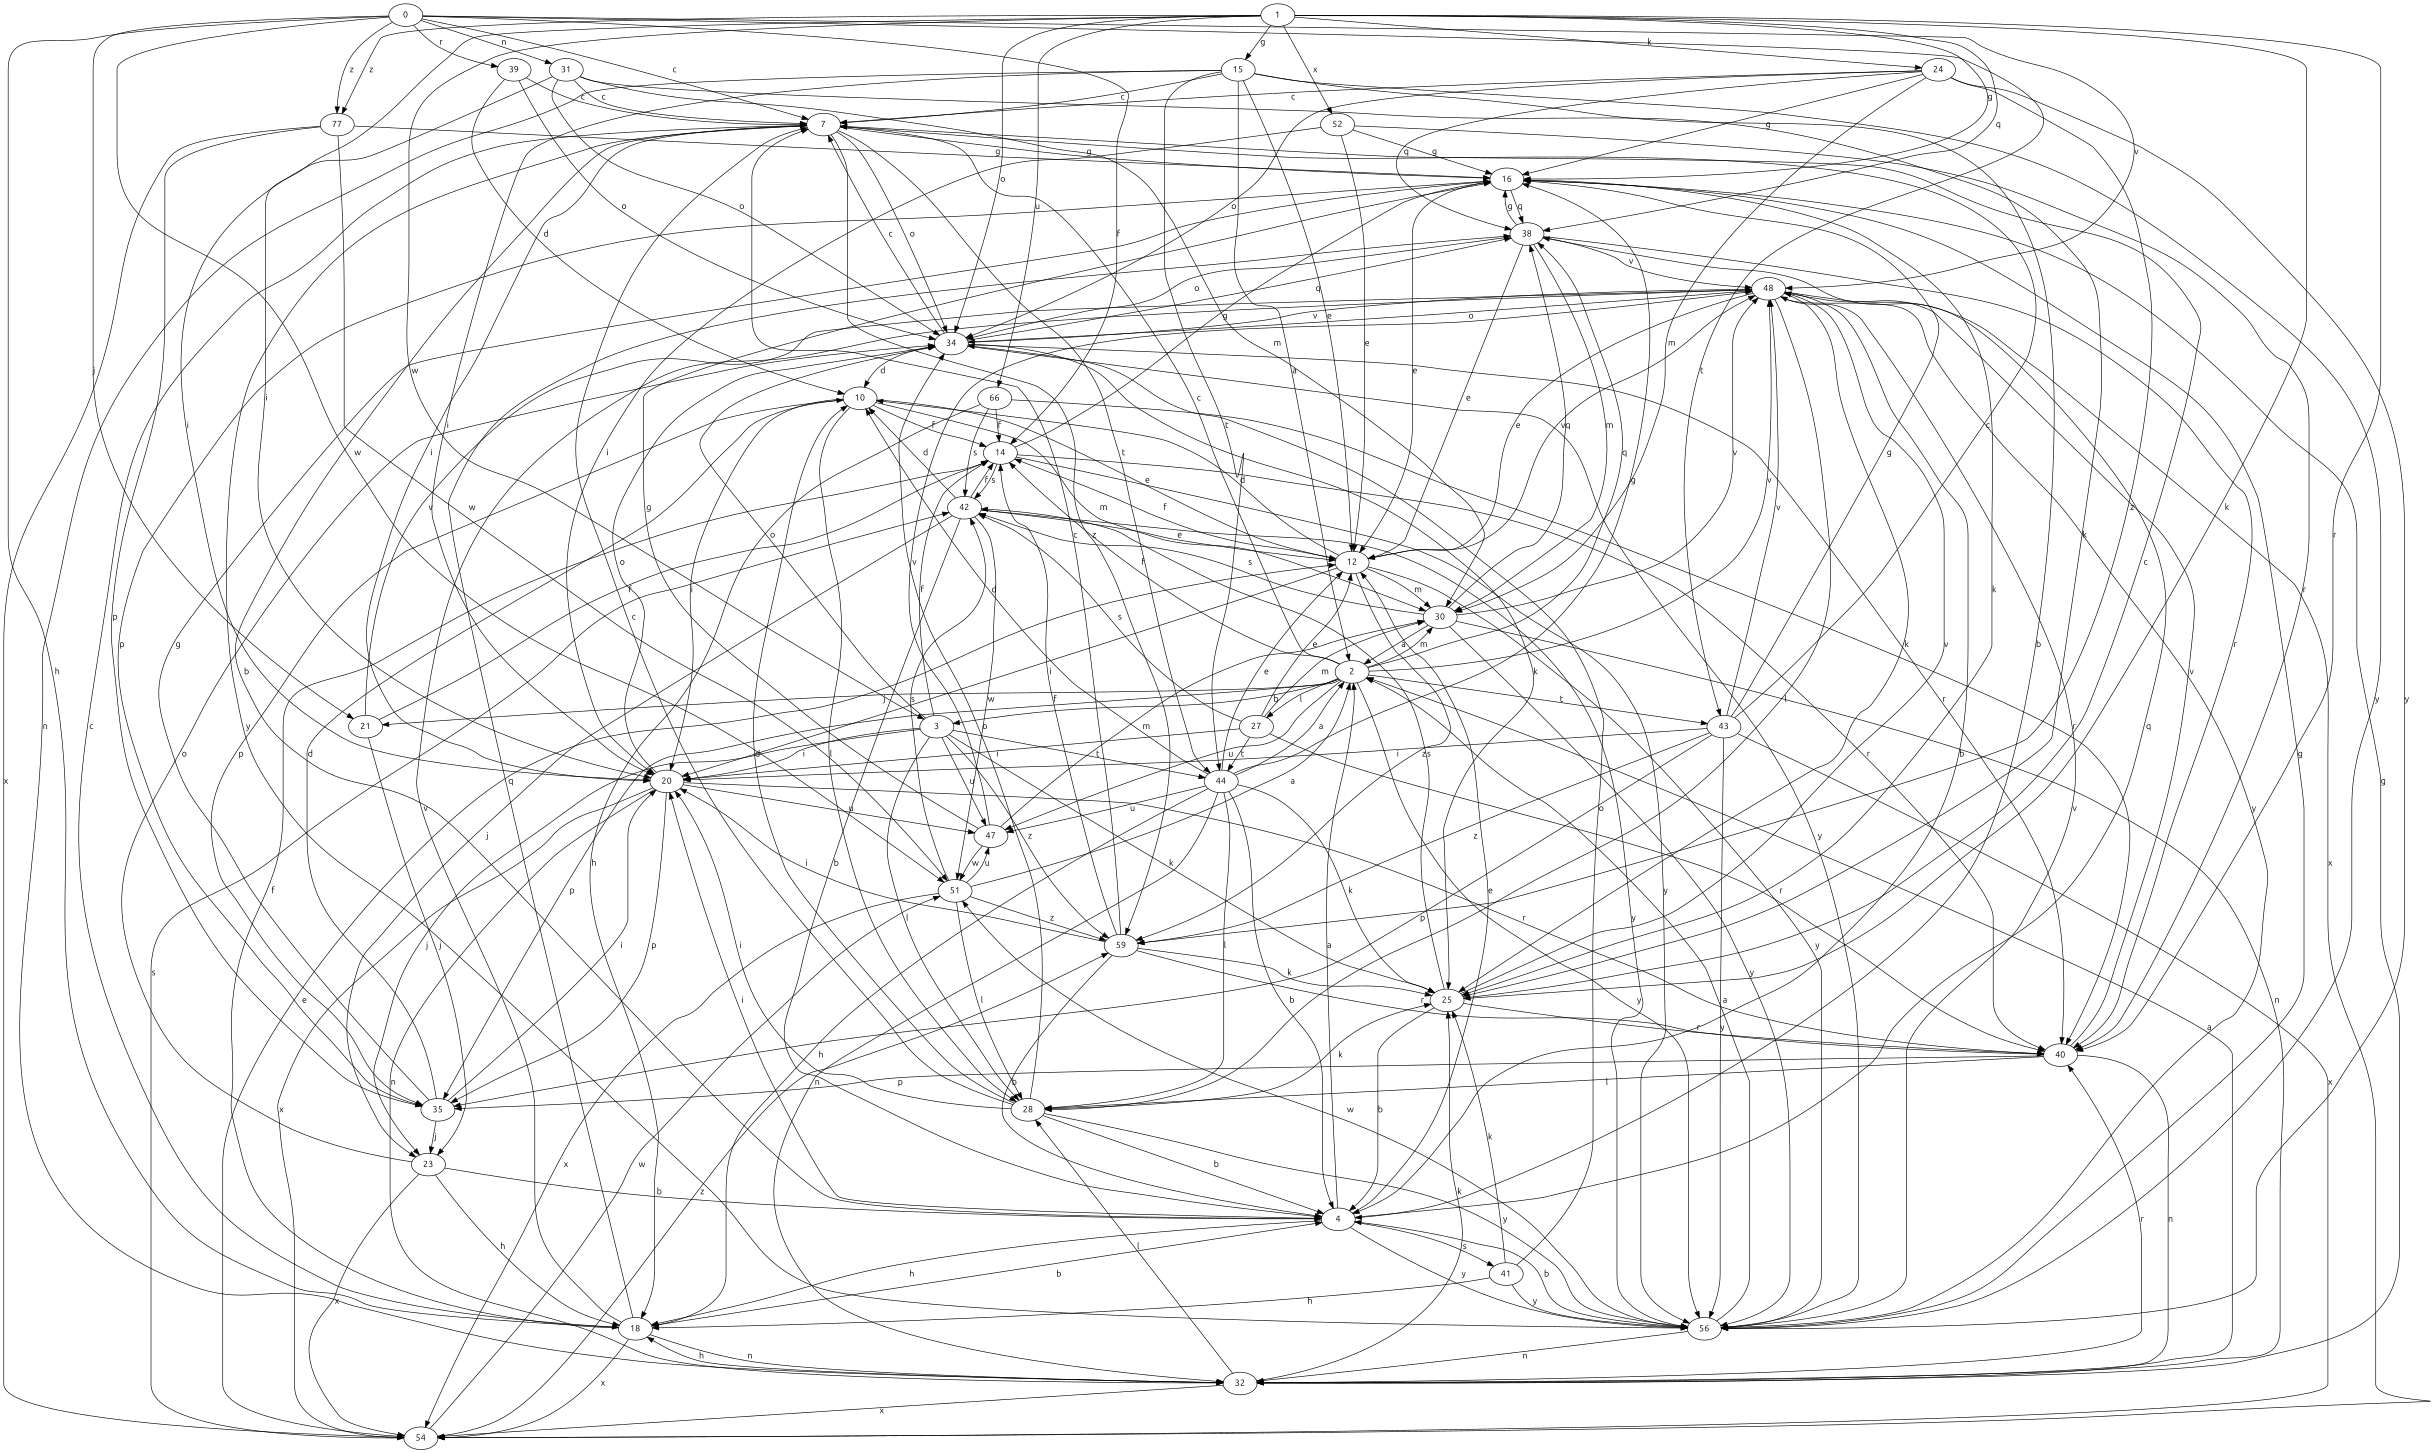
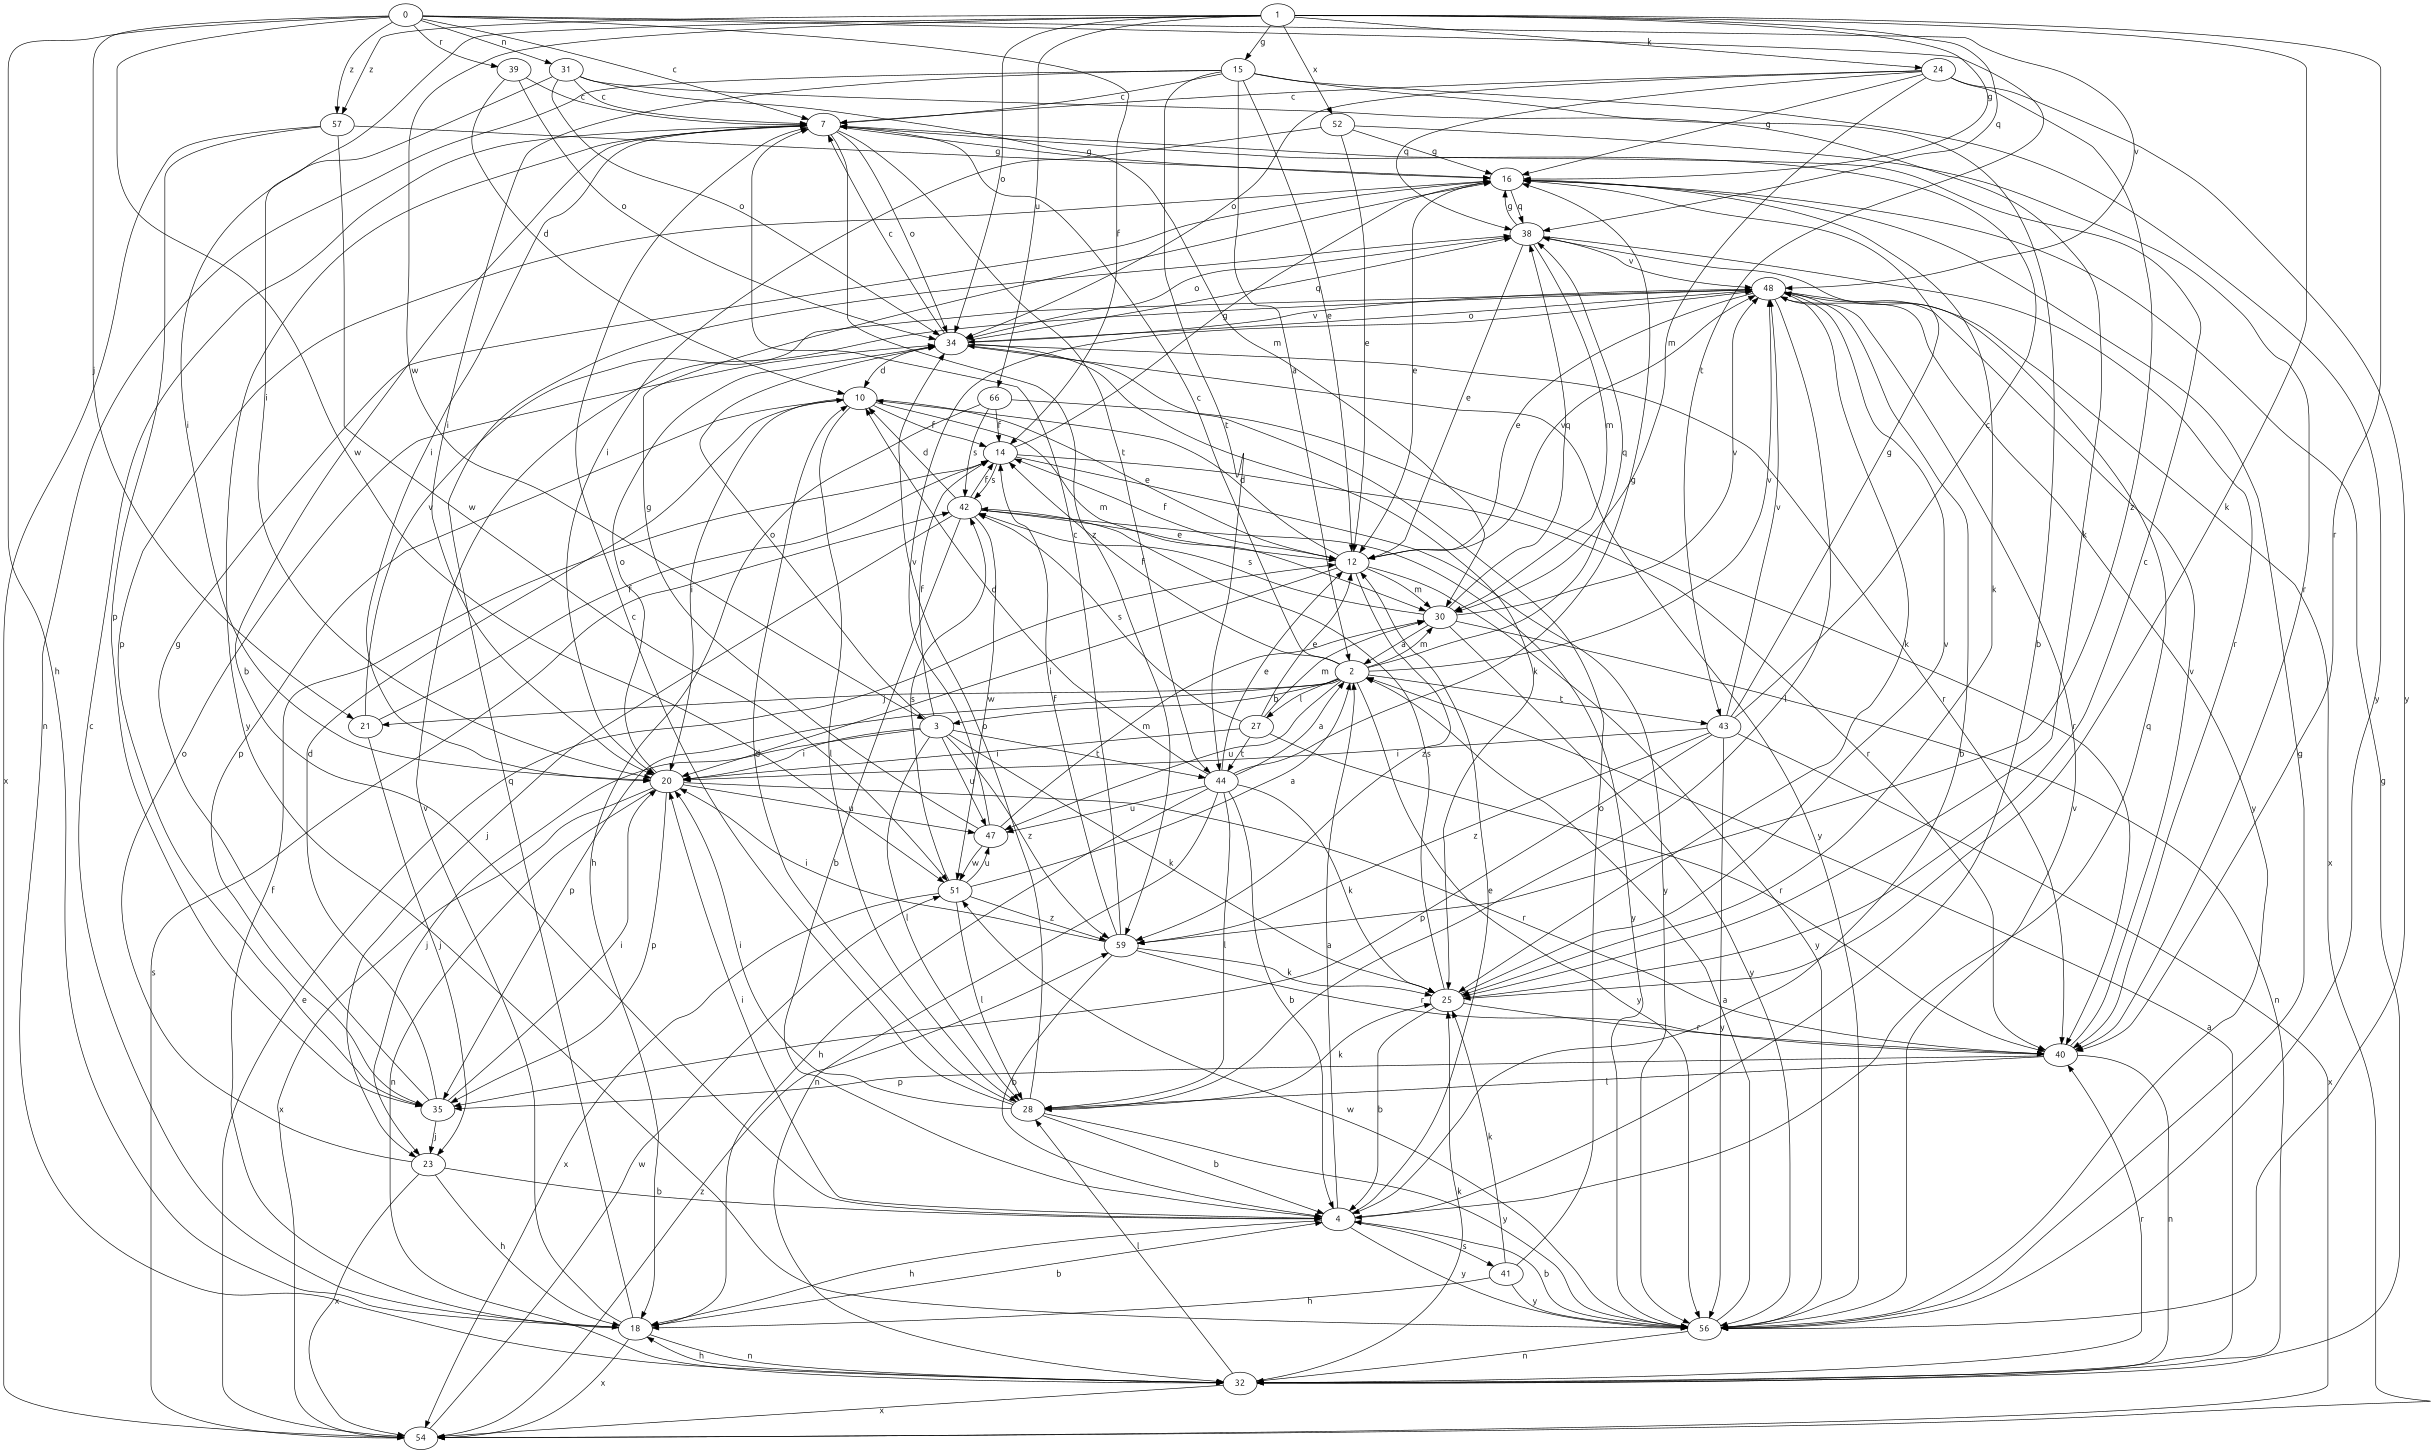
  strict digraph {
    fontname=Ubuntu
    node [fontname=Ubuntu]
    edge [fontname=Ubuntu]
    0
    7
    14
    18
    21
    31
    39
    43
    48
    51
-   57 [label=77]
+   57
    16
    20
    34
    56
    44
    59
    4
    40
    42
    38
    32
    54
    23
    25
    30
    10
    35
    28
    12
    2
    47
    1
    3
    15
    24
    n37 [label=66]
    52
    27
    41
    0 -> 7 [label=c]
    0 -> 14 [label=f]
    0 -> 18 [label=h]
    0 -> 21 [label=j]
    0 -> 31 [label=n]
    0 -> 39 [label=r]
    0 -> 43 [label=t]
    0 -> 48 [label=v]
    0 -> 51 [label=w]
    0 -> 57 [label=z]
    7 -> 16 [label=g]
    7 -> 20 [label=i]
    7 -> 34 [label=o]
    7 -> 56 [label=y]
    7 -> 44 [label=t]
    7 -> 59 [label=z]
    7 -> 4 [label=b]
    14 -> 16 [label=g]
    14 -> 56 [label=y]
    14 -> 40 [label=r]
    14 -> 42 [label=s]
    18 -> 7 [label=c]
    18 -> 14 [label=f]
    18 -> 48 [label=v]
    18 -> 4 [label=b]
    18 -> 38 [label=q]
    18 -> 32 [label=n]
    18 -> 54 [label=x]
    21 -> 14 [label=f]
    21 -> 48 [label=v]
    21 -> 23 [label=j]
    31 -> 7 [label=c]
    31 -> 20 [label=i]
    31 -> 34 [label=o]
    31 -> 25 [label=k]
    31 -> 30 [label=m]
    39 -> 7 [label=c]
    39 -> 34 [label=o]
    39 -> 10 [label=d]
    43 -> 7 [label=c]
    43 -> 48 [label=v]
    43 -> 16 [label=g]
    43 -> 20 [label=i]
    43 -> 56 [label=y]
    43 -> 59 [label=z]
    43 -> 54 [label=x]
    43 -> 35 [label=p]
    48 -> 34 [label=o]
    48 -> 56 [label=y]
    48 -> 4 [label=b]
    48 -> 54 [label=x]
    48 -> 25 [label=k]
    48 -> 28 [label=l]
    48 -> 12 [label=e]
    51 -> 59 [label=z]
    51 -> 42 [label=s]
    51 -> 54 [label=x]
    51 -> 28 [label=l]
    51 -> 2 [label=a]
    51 -> 47 [label=u]
    57 -> 51 [label=w]
    57 -> 16 [label=g]
    57 -> 54 [label=x]
    57 -> 35 [label=p]
    16 -> 38 [label=q]
    16 -> 25 [label=k]
    16 -> 35 [label=p]
    16 -> 12 [label=e]
    20 -> 34 [label=o]
    20 -> 40 [label=r]
    20 -> 32 [label=n]
    20 -> 54 [label=x]
    20 -> 35 [label=p]
    20 -> 47 [label=u]
    34 -> 7 [label=c]
    34 -> 48 [label=v]
    34 -> 56 [label=y]
    34 -> 40 [label=r]
    34 -> 38 [label=q]
    34 -> 25 [label=k]
    34 -> 10 [label=d]
    56 -> 48 [label=v]
    56 -> 51 [label=w]
    56 -> 16 [label=g]
    56 -> 4 [label=b]
    56 -> 32 [label=n]
    56 -> 2 [label=a]
    44 -> 18 [label=h]
    44 -> 16 [label=g]
    44 -> 4 [label=b]
    44 -> 32 [label=n]
    44 -> 25 [label=k]
    44 -> 10 [label=d]
    44 -> 28 [label=l]
    44 -> 12 [label=e]
    44 -> 2 [label=a]
    44 -> 47 [label=u]
    59 -> 7 [label=c]
    59 -> 14 [label=f]
    59 -> 20 [label=i]
    59 -> 4 [label=b]
    59 -> 40 [label=r]
    59 -> 25 [label=k]
    4 -> 18 [label=h]
    4 -> 20 [label=i]
    4 -> 56 [label=y]
    4 -> 38 [label=q]
    4 -> 12 [label=e]
    4 -> 2 [label=a]
    4 -> 41 [label=s]
    40 -> 48 [label=v]
    40 -> 32 [label=n]
    40 -> 35 [label=p]
    40 -> 28 [label=l]
    42 -> 14 [label=f]
    42 -> 51 [label=w]
    42 -> 56 [label=y]
    42 -> 4 [label=b]
    42 -> 23 [label=j]
    42 -> 10 [label=d]
    42 -> 12 [label=e]
    38 -> 48 [label=v]
    38 -> 16 [label=g]
    38 -> 34 [label=o]
    38 -> 40 [label=r]
    38 -> 30 [label=m]
    38 -> 12 [label=e]
    32 -> 18 [label=h]
    32 -> 16 [label=g]
    32 -> 40 [label=r]
    32 -> 54 [label=x]
    32 -> 25 [label=k]
    32 -> 28 [label=l]
    32 -> 2 [label=a]
    54 -> 51 [label=w]
    54 -> 59 [label=z]
    54 -> 42 [label=s]
    54 -> 12 [label=e]
    23 -> 18 [label=h]
    23 -> 34 [label=o]
    23 -> 4 [label=b]
    23 -> 54 [label=x]
    25 -> 7 [label=c]
    25 -> 48 [label=v]
    25 -> 4 [label=b]
    25 -> 40 [label=r]
    25 -> 42 [label=s]
    30 -> 48 [label=v]
    30 -> 56 [label=y]
    30 -> 42 [label=s]
    30 -> 38 [label=q]
    30 -> 32 [label=n]
    30 -> 2 [label=a]
    10 -> 14 [label=f]
    10 -> 20 [label=i]
    10 -> 30 [label=m]
    10 -> 35 [label=p]
    10 -> 28 [label=l]
    10 -> 12 [label=e]
    35 -> 16 [label=g]
    35 -> 20 [label=i]
    35 -> 23 [label=j]
    35 -> 10 [label=d]
    28 -> 7 [label=c]
    28 -> 20 [label=i]
    28 -> 34 [label=o]
    28 -> 56 [label=y]
    28 -> 4 [label=b]
    28 -> 25 [label=k]
    28 -> 10 [label=d]
    12 -> 14 [label=f]
    12 -> 48 [label=v]
    12 -> 20 [label=i]
    12 -> 56 [label=y]
    12 -> 59 [label=z]
    12 -> 30 [label=m]
    12 -> 10 [label=d]
    2 -> 7 [label=c]
    2 -> 14 [label=f]
    2 -> 21 [label=j]
    2 -> 43 [label=t]
    2 -> 48 [label=v]
    2 -> 56 [label=y]
    2 -> 38 [label=q]
    2 -> 30 [label=m]
    2 -> 35 [label=p]
    2 -> 47 [label=u]
    2 -> 3 [label=b]
    2 -> 27 [label=l]
    47 -> 48 [label=v]
    47 -> 51 [label=w]
    47 -> 16 [label=g]
    47 -> 30 [label=m]
    1 -> 57 [label=z]
    1 -> 16 [label=g]
    1 -> 20 [label=i]
    1 -> 34 [label=o]
    1 -> 40 [label=r]
    1 -> 38 [label=q]
    1 -> 25 [label=k]
    1 -> 3 [label=w]
    1 -> 15 [label=g]
    1 -> 24 [label=k]
    1 -> n37 [label=u]
    1 -> 52 [label=x]
    3 -> 14 [label=f]
    3 -> 20 [label=i]
    3 -> 34 [label=o]
    3 -> 44 [label=t]
    3 -> 59 [label=z]
    3 -> 23 [label=j]
    3 -> 25 [label=k]
    3 -> 28 [label=l]
    3 -> 47 [label=u]
    15 -> 7 [label=c]
    15 -> 20 [label=i]
    15 -> 56 [label=y]
    15 -> 44 [label=t]
    15 -> 4 [label=b]
    15 -> 32 [label=n]
    15 -> 12 [label=e]
    15 -> 2 [label=a]
    24 -> 7 [label=c]
    24 -> 16 [label=g]
    24 -> 34 [label=o]
    24 -> 56 [label=y]
    24 -> 59 [label=z]
    24 -> 38 [label=q]
    24 -> 30 [label=m]
    n37 -> 14 [label=f]
    n37 -> 18 [label=h]
    n37 -> 40 [label=r]
    n37 -> 42 [label=s]
    52 -> 16 [label=g]
    52 -> 20 [label=i]
    52 -> 40 [label=r]
    52 -> 12 [label=e]
    27 -> 20 [label=i]
    27 -> 44 [label=t]
    27 -> 40 [label=r]
    27 -> 42 [label=s]
    27 -> 30 [label=m]
    27 -> 12 [label=e]
    41 -> 18 [label=h]
    41 -> 34 [label=o]
    41 -> 56 [label=y]
    41 -> 25 [label=k]
  }
